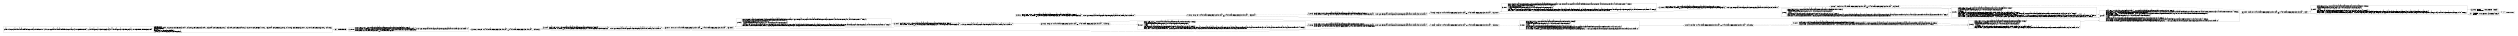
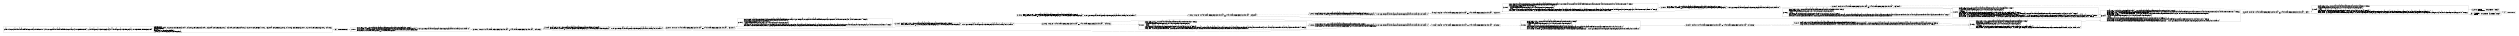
  digraph {
    rankdir=LR
    node [shape=record]
-   n1 [label="{30\:\ ?|MTH_ENTER_USE\l}"]
+   n1 [label="{30\:\ ?|MTH_ENTER_BLOCK\l}"]
    n2 [label="{32\:\ 0x0000|0x0000: SGET  (r0 I:int) =  com.google.android.material.R.styleable.TextInputLayout_passwordToggleEnabled int  (LINE:243)\l0x0002: INVOKE  (r0 I:boolean) = (r6 I:androidx.appcompat.widget.TintTypedArray A[D('a' androidx.appcompat.widget.TintTypedArray)]), (r0 I:int) type: VIRTUAL call: androidx.appcompat.widget.TintTypedArray.hasValue(int):boolean A[MD:(int):boolean (m)]\l0x0006: CONST  (r1 I:??[int, float, boolean, short, byte, char, OBJECT, ARRAY]) = (0 ??[int, float, boolean, short, byte, char, OBJECT, ARRAY]) \l0x0007: CONST  (r2 I:??[int, float, short, byte, char]) = (\-1 ??[int, float, short, byte, char]) \l}"]
    n3 [label="{33\:\ 0x0008|0x0008: IF  (r0 I:??[int, boolean, OBJECT, ARRAY, byte, short, char]) != (0 ??[int, boolean, OBJECT, ARRAY, byte, short, char])  \-\> B:40:0x0033 \l}"]
    n4 [label="{34\:\ 0x000a|0x000a: SGET  (r0 I:int) =  com.google.android.material.R.styleable.TextInputLayout_endIconTint int  (LINE:245)\l0x000c: INVOKE  (r0 I:boolean) = (r6 I:androidx.appcompat.widget.TintTypedArray A[D('a' androidx.appcompat.widget.TintTypedArray)]), (r0 I:int) type: VIRTUAL call: androidx.appcompat.widget.TintTypedArray.hasValue(int):boolean A[MD:(int):boolean (m)]\l}"]
    n5 [label="{40\:\ 0x0033|0x0033: SGET  (r0 I:int) =  com.google.android.material.R.styleable.TextInputLayout_endIconMode int  (LINE:257)\l0x0035: INVOKE  (r0 I:boolean) = (r6 I:androidx.appcompat.widget.TintTypedArray A[D('a' androidx.appcompat.widget.TintTypedArray)]), (r0 I:int) type: VIRTUAL call: androidx.appcompat.widget.TintTypedArray.hasValue(int):boolean A[MD:(int):boolean (m)]\l0x0039: CONST  (r3 I:??[int, float, boolean, short, byte, char, OBJECT, ARRAY]) = (0 ??[int, float, boolean, short, byte, char, OBJECT, ARRAY]) \l}"]
    n6 [label="{35\:\ 0x0010|0x0010: IF  (r0 I:??[int, boolean, OBJECT, ARRAY, byte, short, char]) == (0 ??[int, boolean, OBJECT, ARRAY, byte, short, char])  \-\> B:37:0x001f \l}"]
    n7 [label="{41\:\ 0x003a|0x003a: IF  (r0 I:??[int, boolean, OBJECT, ARRAY, byte, short, char]) == (0 ??[int, boolean, OBJECT, ARRAY, byte, short, char])  \-\> B:46:0x0061 \l}"]
    n8 [label="{36\:\ 0x0013|0x0013: INVOKE  (r0 I:android.content.Context) = (r5 I:com.google.android.material.textfield.EndCompoundLayout) type: VIRTUAL call: com.google.android.material.textfield.EndCompoundLayout.getContext():android.content.Context A[MD:():android.content.Context (s)] (LINE:248)\l0x0017: SGET  (r3 I:int) =  com.google.android.material.R.styleable.TextInputLayout_endIconTint int \l0x0019: INVOKE  (r0 I:android.content.res.ColorStateList) = \l  (r0 I:android.content.Context)\l  (r6 I:androidx.appcompat.widget.TintTypedArray A[D('a' androidx.appcompat.widget.TintTypedArray)])\l  (r3 I:int)\l type: STATIC call: com.google.android.material.resources.MaterialResources.getColorStateList(android.content.Context, androidx.appcompat.widget.TintTypedArray, int):android.content.res.ColorStateList A[MD:(android.content.Context, androidx.appcompat.widget.TintTypedArray, int):android.content.res.ColorStateList (m)] (LINE:247)\l0x001d: IPUT  (r0 I:android.content.res.ColorStateList), (r5 I:com.google.android.material.textfield.EndCompoundLayout) com.google.android.material.textfield.EndCompoundLayout.endIconTintList android.content.res.ColorStateList \l}"]
    n9 [label="{37\:\ 0x001f|0x001f: SGET  (r0 I:int) =  com.google.android.material.R.styleable.TextInputLayout_endIconTintMode int  (LINE:251)\l0x0021: INVOKE  (r0 I:boolean) = (r6 I:androidx.appcompat.widget.TintTypedArray A[D('a' androidx.appcompat.widget.TintTypedArray)]), (r0 I:int) type: VIRTUAL call: androidx.appcompat.widget.TintTypedArray.hasValue(int):boolean A[MD:(int):boolean (m)]\l}"]
    n10 [label="{38\:\ 0x0025|0x0025: IF  (r0 I:??[int, boolean, OBJECT, ARRAY, byte, short, char]) == (0 ??[int, boolean, OBJECT, ARRAY, byte, short, char])  \-\> B:40:0x0033 \l}"]
    n11 [label="{39\:\ 0x0027|0x0027: SGET  (r0 I:int) =  com.google.android.material.R.styleable.TextInputLayout_endIconTintMode int  (LINE:252)\l0x0029: INVOKE  (r0 I:int) = \l  (r6 I:androidx.appcompat.widget.TintTypedArray A[D('a' androidx.appcompat.widget.TintTypedArray)])\l  (r0 I:int)\l  (r2 I:int)\l type: VIRTUAL call: androidx.appcompat.widget.TintTypedArray.getInt(int, int):int A[MD:(int, int):int (m)] (LINE:254)\l0x002d: INVOKE  (r0 I:android.graphics.PorterDuff$Mode) = (r0 I:int), (r1 I:android.graphics.PorterDuff$Mode) type: STATIC call: com.google.android.material.internal.ViewUtils.parseTintMode(int, android.graphics.PorterDuff$Mode):android.graphics.PorterDuff$Mode A[MD:(int, android.graphics.PorterDuff$Mode):android.graphics.PorterDuff$Mode (m)] (LINE:253)\l0x0031: IPUT  (r0 I:android.graphics.PorterDuff$Mode), (r5 I:com.google.android.material.textfield.EndCompoundLayout) com.google.android.material.textfield.EndCompoundLayout.endIconTintMode android.graphics.PorterDuff$Mode \l}"]
    n12 [label="{42\:\ 0x003c|0x003c: SGET  (r0 I:int) =  com.google.android.material.R.styleable.TextInputLayout_endIconMode int  (LINE:259)\l0x003e: INVOKE  (r0 I:int) = \l  (r6 I:androidx.appcompat.widget.TintTypedArray A[D('a' androidx.appcompat.widget.TintTypedArray)])\l  (r0 I:int)\l  (r3 I:int)\l type: VIRTUAL call: androidx.appcompat.widget.TintTypedArray.getInt(int, int):int A[MD:(int, int):int (m)]\l0x0042: INVOKE  (r5 I:com.google.android.material.textfield.EndCompoundLayout), (r0 I:int) type: VIRTUAL call: com.google.android.material.textfield.EndCompoundLayout.setEndIconMode(int):void A[MD:(int):void (m)]\l0x0045: SGET  (r0 I:int) =  com.google.android.material.R.styleable.TextInputLayout_endIconContentDescription int  (LINE:260)\l0x0047: INVOKE  (r0 I:boolean) = (r6 I:androidx.appcompat.widget.TintTypedArray A[D('a' androidx.appcompat.widget.TintTypedArray)]), (r0 I:int) type: VIRTUAL call: androidx.appcompat.widget.TintTypedArray.hasValue(int):boolean A[MD:(int):boolean (m)]\l}"]
    n13 [label="{43\:\ 0x004b|0x004b: IF  (r0 I:??[int, boolean, OBJECT, ARRAY, byte, short, char]) == (0 ??[int, boolean, OBJECT, ARRAY, byte, short, char])  \-\> B:45:0x0056 \l}"]
    n14 [label="{46\:\ 0x0061|0x0061: SGET  (r0 I:int) =  com.google.android.material.R.styleable.TextInputLayout_passwordToggleEnabled int  (LINE:265)\l0x0063: INVOKE  (r0 I:boolean) = (r6 I:androidx.appcompat.widget.TintTypedArray A[D('a' androidx.appcompat.widget.TintTypedArray)]), (r0 I:int) type: VIRTUAL call: androidx.appcompat.widget.TintTypedArray.hasValue(int):boolean A[MD:(int):boolean (m)]\l}"]
    n15 [label="{47\:\ 0x0067|0x0067: IF  (r0 I:??[int, boolean, OBJECT, ARRAY, byte, short, char]) == (0 ??[int, boolean, OBJECT, ARRAY, byte, short, char])  \-\> B:55:0x00a4 \l}"]
    n16 [label="{44\:\ 0x004d|0x004d: SGET  (r0 I:int) =  com.google.android.material.R.styleable.TextInputLayout_endIconContentDescription int  (LINE:261)\l0x004f: INVOKE  (r0 I:java.lang.CharSequence) = (r6 I:androidx.appcompat.widget.TintTypedArray A[D('a' androidx.appcompat.widget.TintTypedArray)]), (r0 I:int) type: VIRTUAL call: androidx.appcompat.widget.TintTypedArray.getText(int):java.lang.CharSequence A[MD:(int):java.lang.CharSequence (m)] (LINE:262)\l0x0053: INVOKE  (r5 I:com.google.android.material.textfield.EndCompoundLayout), (r0 I:java.lang.CharSequence) type: VIRTUAL call: com.google.android.material.textfield.EndCompoundLayout.setEndIconContentDescription(java.lang.CharSequence):void A[MD:(java.lang.CharSequence):void (m)] (LINE:261)\l}"]
    n17 [label="{45\:\ 0x0056|0x0056: SGET  (r0 I:int) =  com.google.android.material.R.styleable.TextInputLayout_endIconCheckable int  (LINE:264)\l0x0058: CONST  (r1 I:??[boolean, int, float, short, byte, char]) = (1 ??[boolean, int, float, short, byte, char]) \l0x0059: INVOKE  (r0 I:boolean) = \l  (r6 I:androidx.appcompat.widget.TintTypedArray A[D('a' androidx.appcompat.widget.TintTypedArray)])\l  (r0 I:int)\l  (r1 I:boolean)\l type: VIRTUAL call: androidx.appcompat.widget.TintTypedArray.getBoolean(int, boolean):boolean A[MD:(int, boolean):boolean (m)]\l0x005d: INVOKE  (r5 I:com.google.android.material.textfield.EndCompoundLayout), (r0 I:boolean) type: VIRTUAL call: com.google.android.material.textfield.EndCompoundLayout.setEndIconCheckable(boolean):void A[MD:(boolean):void (m)]\l}"]
    n18 [label="{55\:\ 0x00a4|0x00a4: SGET  (r0 I:int A[D('passwordToggleEnabled' boolean)]) =  com.google.android.material.R.styleable.TextInputLayout_endIconMinSize int  (LINE:283)\l0x00a6: INVOKE  (r1 I:android.content.res.Resources) = (r5 I:com.google.android.material.textfield.EndCompoundLayout) type: VIRTUAL call: com.google.android.material.textfield.EndCompoundLayout.getResources():android.content.res.Resources A[MD:():android.content.res.Resources (s)] (LINE:286)\l0x00aa: SGET  (r3 I:int) =  com.google.android.material.R.dimen.mtrl_min_touch_target_size int \l0x00ac: INVOKE  (r1 I:int) = (r1 I:android.content.res.Resources), (r3 I:int) type: VIRTUAL call: android.content.res.Resources.getDimensionPixelSize(int):int A[MD:(int):int throws android.content.res.Resources$NotFoundException (c)]\l0x00b0: INVOKE  (r0 I:int) = \l  (r6 I:androidx.appcompat.widget.TintTypedArray A[D('a' androidx.appcompat.widget.TintTypedArray)])\l  (r0 I:int)\l  (r1 I:int)\l type: VIRTUAL call: androidx.appcompat.widget.TintTypedArray.getDimensionPixelSize(int, int):int A[MD:(int, int):int (m)] (LINE:284)\l0x00b4: INVOKE  (r5 I:com.google.android.material.textfield.EndCompoundLayout), (r0 I:int) type: VIRTUAL call: com.google.android.material.textfield.EndCompoundLayout.setEndIconMinSize(int):void A[MD:(int):void (m)] (LINE:283)\l0x00b7: SGET  (r0 I:int) =  com.google.android.material.R.styleable.TextInputLayout_endIconScaleType int  (LINE:287)\l0x00b9: INVOKE  (r0 I:boolean) = (r6 I:androidx.appcompat.widget.TintTypedArray A[D('a' androidx.appcompat.widget.TintTypedArray)]), (r0 I:int) type: VIRTUAL call: androidx.appcompat.widget.TintTypedArray.hasValue(int):boolean A[MD:(int):boolean (m)]\l}"]
    n19 [label="{56\:\ 0x00bd|0x00bd: IF  (r0 I:??[int, boolean, OBJECT, ARRAY, byte, short, char]) == (0 ??[int, boolean, OBJECT, ARRAY, byte, short, char])  \-\> B:59:? \l}"]
    n20 [label="{57\:\ 0x00bf|0x00bf: SGET  (r0 I:int) =  com.google.android.material.R.styleable.TextInputLayout_endIconScaleType int  (LINE:288)\l0x00c1: INVOKE  (r0 I:int) = \l  (r6 I:androidx.appcompat.widget.TintTypedArray A[D('a' androidx.appcompat.widget.TintTypedArray)])\l  (r0 I:int)\l  (r2 I:int)\l type: VIRTUAL call: androidx.appcompat.widget.TintTypedArray.getInt(int, int):int A[MD:(int, int):int (m)] (LINE:289)\l0x00c5: INVOKE  (r0 I:android.widget.ImageView$ScaleType) = (r0 I:int) type: STATIC call: com.google.android.material.textfield.IconHelper.convertScaleType(int):android.widget.ImageView$ScaleType A[MD:(int):android.widget.ImageView$ScaleType (m)]\l0x00c9: INVOKE  (r5 I:com.google.android.material.textfield.EndCompoundLayout), (r0 I:android.widget.ImageView$ScaleType) type: VIRTUAL call: com.google.android.material.textfield.EndCompoundLayout.setEndIconScaleType(android.widget.ImageView$ScaleType):void A[MD:(android.widget.ImageView$ScaleType):void (m)] (LINE:288)\l}"]
    n21 [label="{59\:\ ?|SYNTHETIC\lRETURN\l|0x00cc: RETURN   A[SYNTHETIC] (LINE:291)\l}"]
    n22 [label="{58\:\ 0x00cc|RETURN\lIPUT_RETURN\l|0x00cc: RETURN    (LINE:291)\l}"]
    n23 [label="{31\:\ ?|MTH_EXIT_BLOCK\l}"]
    n24 [label="{48\:\ 0x0069|0x0069: SGET  (r0 I:int) =  com.google.android.material.R.styleable.TextInputLayout_passwordToggleTint int  (LINE:267)\l0x006b: INVOKE  (r0 I:boolean) = (r6 I:androidx.appcompat.widget.TintTypedArray A[D('a' androidx.appcompat.widget.TintTypedArray)]), (r0 I:int) type: VIRTUAL call: androidx.appcompat.widget.TintTypedArray.hasValue(int):boolean A[MD:(int):boolean (m)]\l}"]
    n25 [label="{49\:\ 0x006f|0x006f: IF  (r0 I:??[int, boolean, OBJECT, ARRAY, byte, short, char]) == (0 ??[int, boolean, OBJECT, ARRAY, byte, short, char])  \-\> B:51:0x007e \l}"]
    n26 [label="{50\:\ 0x0072|0x0072: INVOKE  (r0 I:android.content.Context) = (r5 I:com.google.android.material.textfield.EndCompoundLayout) type: VIRTUAL call: com.google.android.material.textfield.EndCompoundLayout.getContext():android.content.Context A[MD:():android.content.Context (s)] (LINE:270)\l0x0076: SGET  (r4 I:int) =  com.google.android.material.R.styleable.TextInputLayout_passwordToggleTint int \l0x0078: INVOKE  (r0 I:android.content.res.ColorStateList) = \l  (r0 I:android.content.Context)\l  (r6 I:androidx.appcompat.widget.TintTypedArray A[D('a' androidx.appcompat.widget.TintTypedArray)])\l  (r4 I:int)\l type: STATIC call: com.google.android.material.resources.MaterialResources.getColorStateList(android.content.Context, androidx.appcompat.widget.TintTypedArray, int):android.content.res.ColorStateList A[MD:(android.content.Context, androidx.appcompat.widget.TintTypedArray, int):android.content.res.ColorStateList (m)] (LINE:269)\l0x007c: IPUT  (r0 I:android.content.res.ColorStateList), (r5 I:com.google.android.material.textfield.EndCompoundLayout) com.google.android.material.textfield.EndCompoundLayout.endIconTintList android.content.res.ColorStateList \l}"]
    n27 [label="{51\:\ 0x007e|0x007e: SGET  (r0 I:int) =  com.google.android.material.R.styleable.TextInputLayout_passwordToggleTintMode int  (LINE:272)\l0x0080: INVOKE  (r0 I:boolean) = (r6 I:androidx.appcompat.widget.TintTypedArray A[D('a' androidx.appcompat.widget.TintTypedArray)]), (r0 I:int) type: VIRTUAL call: androidx.appcompat.widget.TintTypedArray.hasValue(int):boolean A[MD:(int):boolean (m)]\l}"]
    n28 [label="{52\:\ 0x0084|0x0084: IF  (r0 I:??[int, boolean, OBJECT, ARRAY, byte, short, char]) == (0 ??[int, boolean, OBJECT, ARRAY, byte, short, char])  \-\> B:54:0x0092 \l}"]
    n29 [label="{54\:\ 0x0092|0x0092: SGET  (r0 I:int) =  com.google.android.material.R.styleable.TextInputLayout_passwordToggleEnabled int  (LINE:277)\l0x0094: INVOKE  (r0 I:boolean) = \l  (r6 I:androidx.appcompat.widget.TintTypedArray A[D('a' androidx.appcompat.widget.TintTypedArray)])\l  (r0 I:int)\l  (r3 I:boolean)\l type: VIRTUAL call: androidx.appcompat.widget.TintTypedArray.getBoolean(int, boolean):boolean A[MD:(int, boolean):boolean (m)] (LINE:278)\l0x0098: INVOKE  (r5 I:com.google.android.material.textfield.EndCompoundLayout), (r0 I:int A[D('passwordToggleEnabled' boolean)]) type: VIRTUAL call: com.google.android.material.textfield.EndCompoundLayout.setEndIconMode(int):void A[MD:(int):void (m)] (LINE:279)\l0x009b: SGET  (r1 I:int) =  com.google.android.material.R.styleable.TextInputLayout_passwordToggleContentDescription int  (LINE:280)\l0x009d: INVOKE  (r1 I:java.lang.CharSequence) = (r6 I:androidx.appcompat.widget.TintTypedArray A[D('a' androidx.appcompat.widget.TintTypedArray)]), (r1 I:int) type: VIRTUAL call: androidx.appcompat.widget.TintTypedArray.getText(int):java.lang.CharSequence A[MD:(int):java.lang.CharSequence (m)] (LINE:281)\l0x00a1: INVOKE  (r5 I:com.google.android.material.textfield.EndCompoundLayout), (r1 I:java.lang.CharSequence) type: VIRTUAL call: com.google.android.material.textfield.EndCompoundLayout.setEndIconContentDescription(java.lang.CharSequence):void A[MD:(java.lang.CharSequence):void (m)] (LINE:280)\l}"]
    n30 [label="{53\:\ 0x0086|0x0086: SGET  (r0 I:int) =  com.google.android.material.R.styleable.TextInputLayout_passwordToggleTintMode int  (LINE:273)\l0x0088: INVOKE  (r0 I:int) = \l  (r6 I:androidx.appcompat.widget.TintTypedArray A[D('a' androidx.appcompat.widget.TintTypedArray)])\l  (r0 I:int)\l  (r2 I:int)\l type: VIRTUAL call: androidx.appcompat.widget.TintTypedArray.getInt(int, int):int A[MD:(int, int):int (m)] (LINE:275)\l0x008c: INVOKE  (r0 I:android.graphics.PorterDuff$Mode) = (r0 I:int), (r1 I:android.graphics.PorterDuff$Mode) type: STATIC call: com.google.android.material.internal.ViewUtils.parseTintMode(int, android.graphics.PorterDuff$Mode):android.graphics.PorterDuff$Mode A[MD:(int, android.graphics.PorterDuff$Mode):android.graphics.PorterDuff$Mode (m)] (LINE:274)\l0x0090: IPUT  (r0 I:android.graphics.PorterDuff$Mode), (r5 I:com.google.android.material.textfield.EndCompoundLayout) com.google.android.material.textfield.EndCompoundLayout.endIconTintMode android.graphics.PorterDuff$Mode \l}"]
    n31 [label="{private void com.google.android.material.textfield.EndCompoundLayout.initEndIconView((r5 'this' I:com.google.android.material.textfield.EndCompoundLayout A[IMMUTABLE_TYPE, THIS]), (r6 I:androidx.appcompat.widget.TintTypedArray A[D('a' androidx.appcompat.widget.TintTypedArray), IMMUTABLE_TYPE, METHOD_ARGUMENT]))  | USE_LINES_HINTS\lCROSS_EDGE: B:56:0x00bd \-\> B:58:0x00cc, CROSS_EDGE: B:43:0x004b \-\> B:45:0x0056, CROSS_EDGE: B:54:0x0092 \-\> B:55:0x00a4, CROSS_EDGE: B:52:0x0084 \-\> B:54:0x0092, CROSS_EDGE: B:49:0x006f \-\> B:51:0x007e, CROSS_EDGE: B:47:0x0067 \-\> B:55:0x00a4, CROSS_EDGE: B:38:0x0025 \-\> B:40:0x0033, CROSS_EDGE: B:35:0x0010 \-\> B:37:0x001f, CROSS_EDGE: B:33:0x0008 \-\> B:40:0x0033\lINLINE_NOT_NEEDED\lDebug Info:\l  0x0098\-0x00a4: r0 'passwordToggleEnabled' Z\l  \-1 \-0x00cc: r6 'a' Landroidx\/appcompat\/widget\/TintTypedArray;\l}"]
    n1 -> n2
    n2 -> n3
    n3 -> n4 [style=dashed]
    n3 -> n5
    n4 -> n6
    n5 -> n7
    n6 -> n8 [style=dashed]
    n6 -> n9
    n7 -> n12 [style=dashed]
    n8 -> n9
    n9 -> n10
    n10 -> n5
    n10 -> n11 [style=dashed]
    n11 -> n5
    n12 -> n13
    n13 -> n16 [style=dashed]
    n13 -> n17
    n14 -> n15
    n15 -> n18
    n15 -> n24 [style=dashed]
    n16 -> n17
    n17 -> n18
    n18 -> n19
    n19 -> n20 [style=dashed]
    n19 -> n21
    n20 -> n22
    n21 -> n23
    n22 -> n23
    n24 -> n25
    n25 -> n26 [style=dashed]
    n25 -> n27
    n26 -> n27
    n27 -> n28
    n28 -> n19 [style=dashed]
    n28 -> n29
    n29 -> n18
    n30 -> n29
    n31 -> n1
  }
